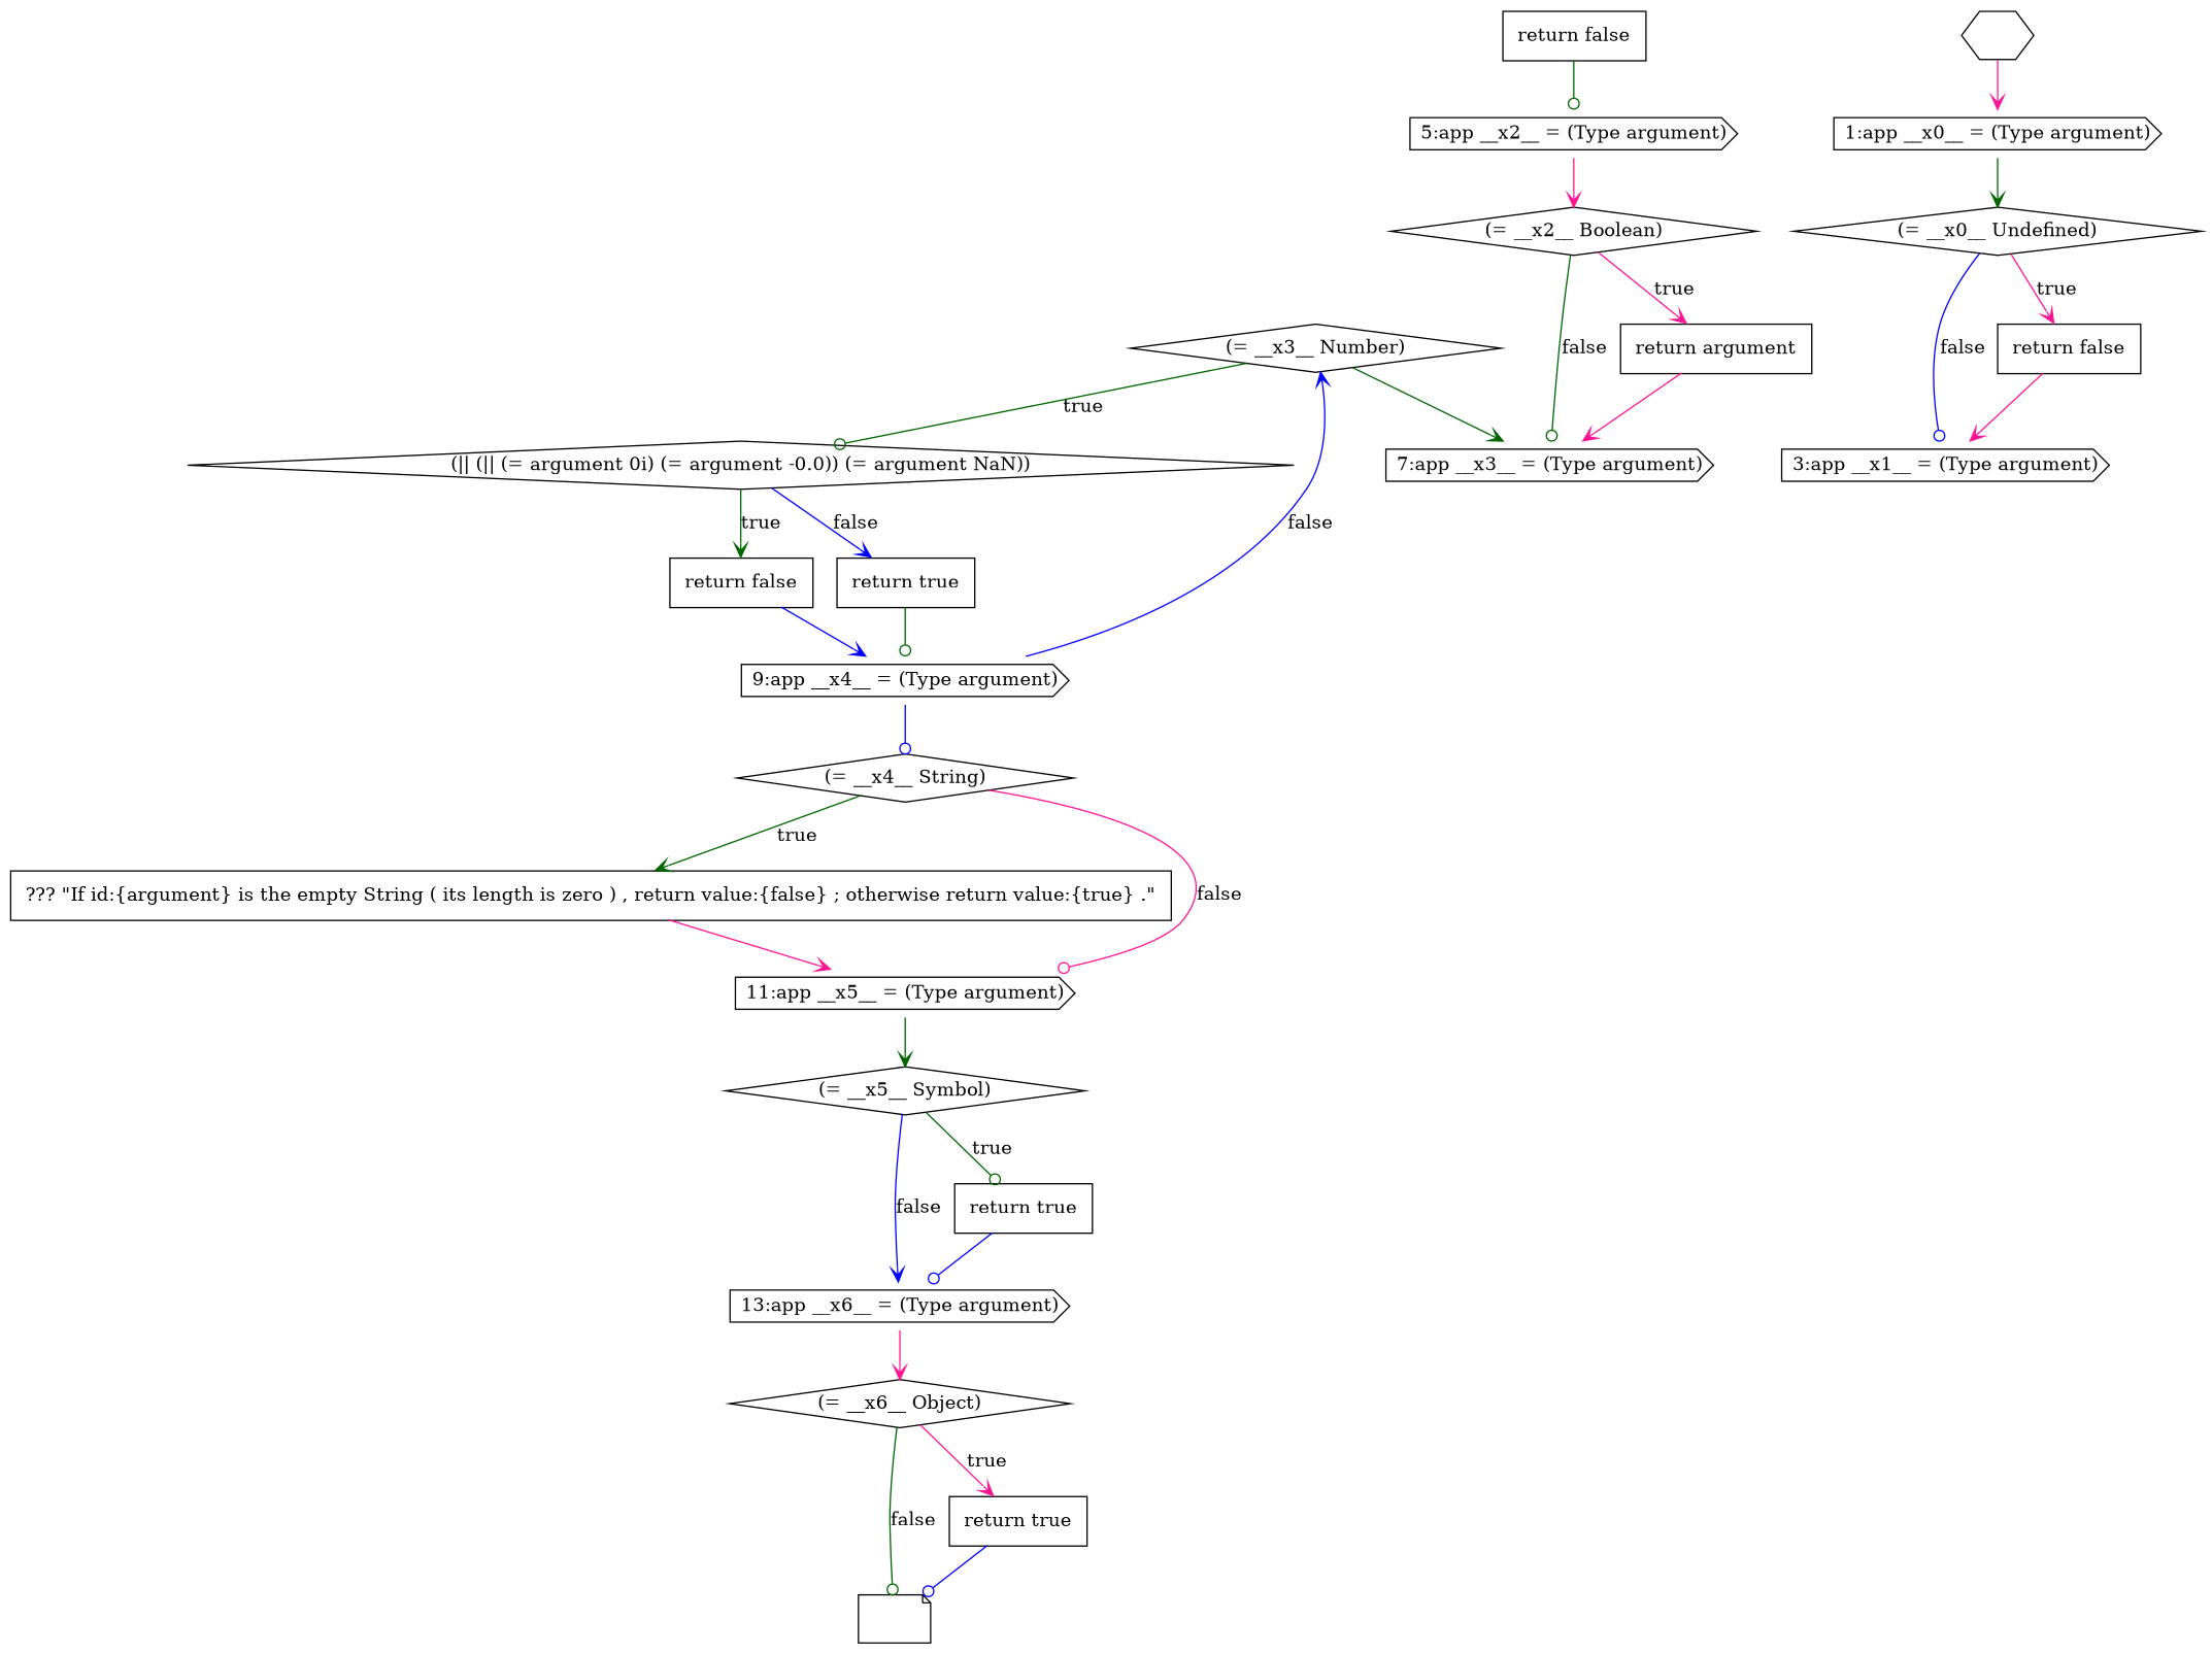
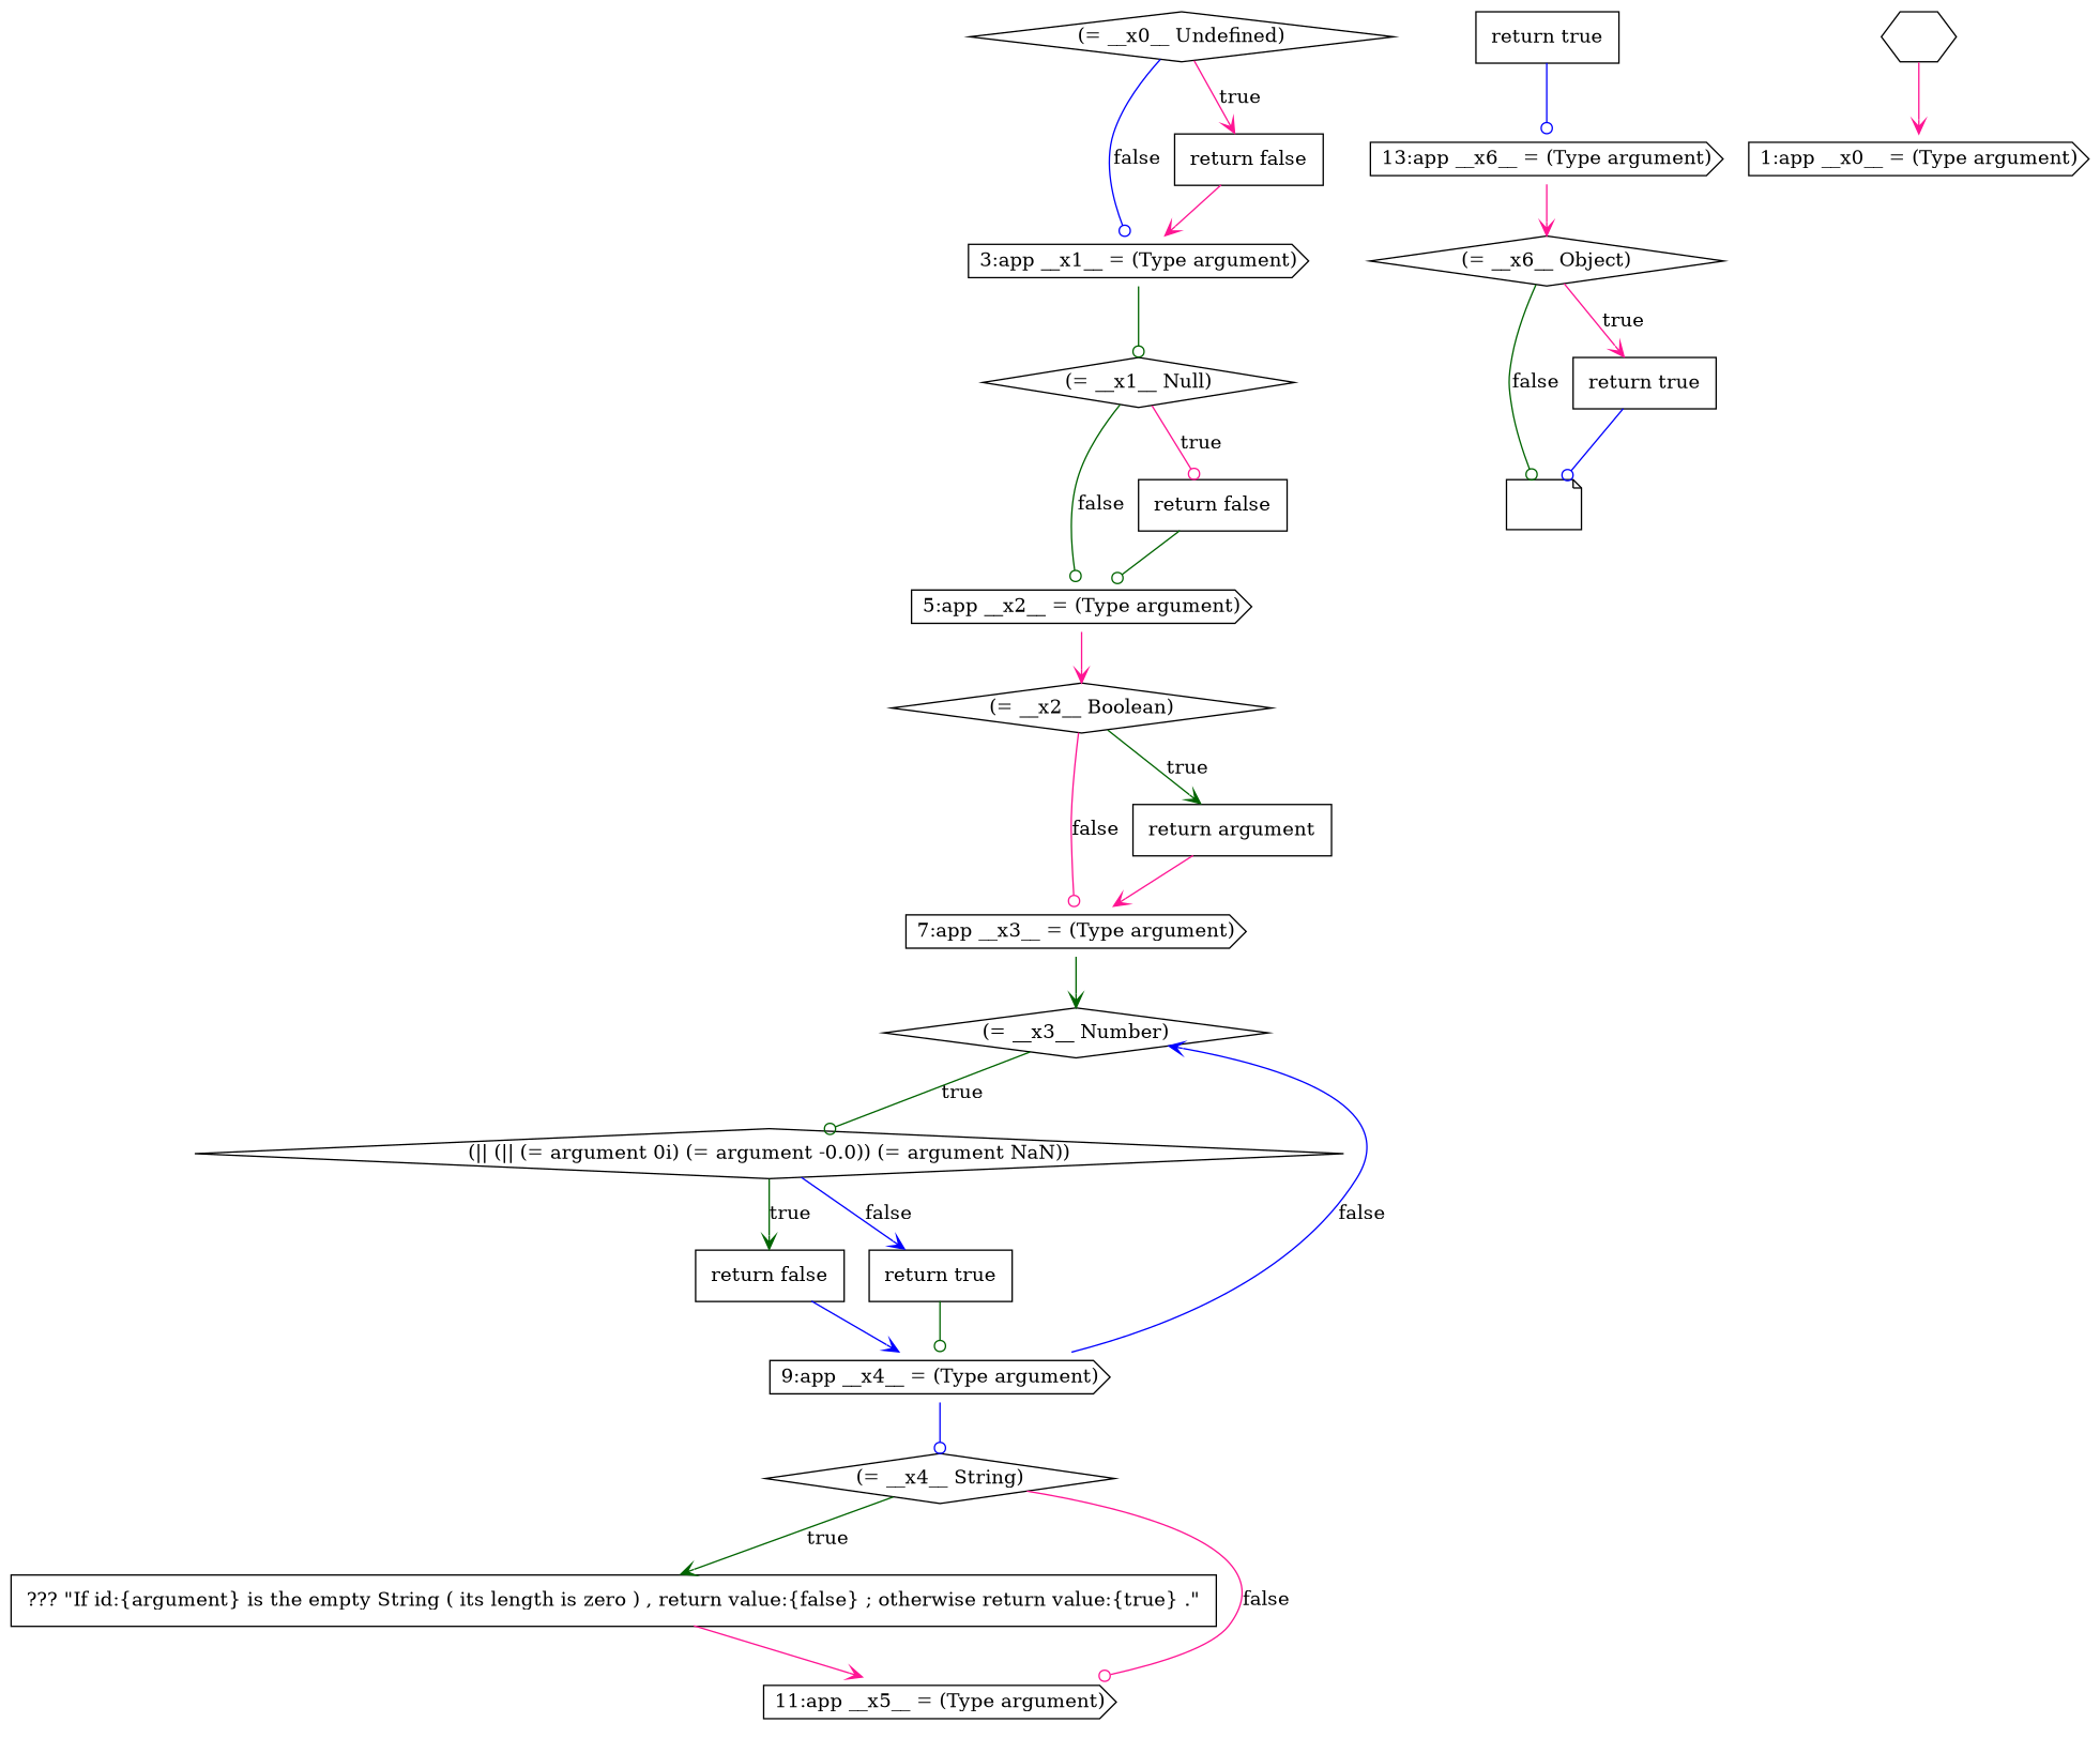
  digraph {
    node [color=black fillcolor=white shape=diamond style=filled]
    edge [arrowhead=vee color=darkgreen]
    n1 [label=<<font color="black">5:app __x2__ = (Type argument)</font>> shape=cds]
    n2 [label=<<font color="black">(= __x2__ Boolean)</font>>]
    n3 [label=<<font color="black">7:app __x3__ = (Type argument)</font>> shape=cds]
    n4 [label=<<font color="black">     <table border="0" cellborder="1" cellspacing="0" cellpadding="10">       <tr><td align="left">return argument</td></tr>     </table>   </font>> margin=0 shape=none]
    n5 [label=<<font color="black">(= __x3__ Number)</font>>]
    n6 [label=<<font color="black">(|| (|| (= argument 0i) (= argument -0.0)) (= argument NaN))</font>>]
    n7 [label=<<font color="black">     <table border="0" cellborder="1" cellspacing="0" cellpadding="10">       <tr><td align="left">??? &quot;If id:{argument} is the empty String ( its length is zero ) , return value:{false} ; otherwise return value:{true} .&quot;</td></tr>     </table>   </font>> margin=0 shape=none]
    n8 [label=<<font color="black">11:app __x5__ = (Type argument)</font>> shape=cds]
-   n9 [label=<<font color="black">(= __x5__ Symbol)</font>>]
    n10 [label=" " shape=note]
    n11 [label=<<font color="black">     <table border="0" cellborder="1" cellspacing="0" cellpadding="10">       <tr><td align="left">return true</td></tr>     </table>   </font>> margin=0 shape=none]
    n12 [label=<<font color="black">(= __x6__ Object)</font>>]
    n13 [label=<<font color="black">     <table border="0" cellborder="1" cellspacing="0" cellpadding="10">       <tr><td align="left">return false</td></tr>     </table>   </font>> margin=0 shape=none]
    n14 [label=<<font color="black">     <table border="0" cellborder="1" cellspacing="0" cellpadding="10">       <tr><td align="left">return true</td></tr>     </table>   </font>> margin=0 shape=none]
    n15 [label=<<font color="black">9:app __x4__ = (Type argument)</font>> shape=cds]
    n16 [label=<<font color="black">(= __x4__ String)</font>>]
    n17 [label=<<font color="black">(= __x0__ Undefined)</font>>]
    n18 [label=<<font color="black">3:app __x1__ = (Type argument)</font>> shape=cds]
    n19 [label=<<font color="black">     <table border="0" cellborder="1" cellspacing="0" cellpadding="10">       <tr><td align="left">return false</td></tr>     </table>   </font>> margin=0 shape=none]
+   n20 [label=<<font color="black">(= __x1__ Null)</font>>]
    n21 [label=<<font color="black">13:app __x6__ = (Type argument)</font>> shape=cds]
    n22 [label=<<font color="black">     <table border="0" cellborder="1" cellspacing="0" cellpadding="10">       <tr><td align="left">return true</td></tr>     </table>   </font>> margin=0 shape=none]
    n23 [label=<<font color="black">     <table border="0" cellborder="1" cellspacing="0" cellpadding="10">       <tr><td align="left">return false</td></tr>     </table>   </font>> margin=0 shape=none]
    n24 [label=<<font color="black">1:app __x0__ = (Type argument)</font>> shape=cds]
    n25 [label=" " shape=hexagon]
    n1 -> n2 [color=deeppink]
-   n2 -> n3 [arrowhead=odot label=<<font color="black">false</font>>]
-   n2 -> n4 [color=deeppink label=<<font color="black">true</font>>]
-   n5 -> n3
+   n2 -> n3 [arrowhead=odot color=deeppink label=<<font color="black">false</font>>]
+   n2 -> n4 [label=<<font color="black">true</font>>]
+   n3 -> n5
    n4 -> n3 [color=deeppink]
    n5 -> n6 [arrowhead=odot label=<<font color="black">true</font>>]
    n6 -> n13 [label=<<font color="black">true</font>>]
    n6 -> n14 [color=blue label=<<font color="black">false</font>>]
    n7 -> n8 [color=deeppink]
-   n8 -> n9
-   n9 -> n21 [color=blue label=<<font color="black">false</font>>]
-   n9 -> n22 [arrowhead=odot label=<<font color="black">true</font>>]
    n11 -> n10 [arrowhead=odot color=blue]
    n12 -> n10 [arrowhead=odot label=<<font color="black">false</font>>]
    n12 -> n11 [color=deeppink label=<<font color="black">true</font>>]
    n13 -> n15 [color=blue]
    n14 -> n15 [arrowhead=odot]
    n15 -> n5 [color=blue label=<<font color="black">false</font>>]
    n15 -> n16 [arrowhead=odot color=blue]
    n16 -> n7 [label=<<font color="black">true</font>>]
    n16 -> n8 [arrowhead=odot color=deeppink label=<<font color="black">false</font>>]
    n17 -> n18 [arrowhead=odot color=blue label=<<font color="black">false</font>>]
    n17 -> n19 [color=deeppink label=<<font color="black">true</font>>]
+   n18 -> n20 [arrowhead=odot]
    n19 -> n18 [color=deeppink]
+   n20 -> n1 [arrowhead=odot label=<<font color="black">false</font>>]
+   n20 -> n23 [arrowhead=odot color=deeppink label=<<font color="black">true</font>>]
    n21 -> n12 [color=deeppink]
    n22 -> n21 [arrowhead=odot color=blue]
    n23 -> n1 [arrowhead=odot]
-   n24 -> n17
    n25 -> n24 [color=deeppink]
  }
